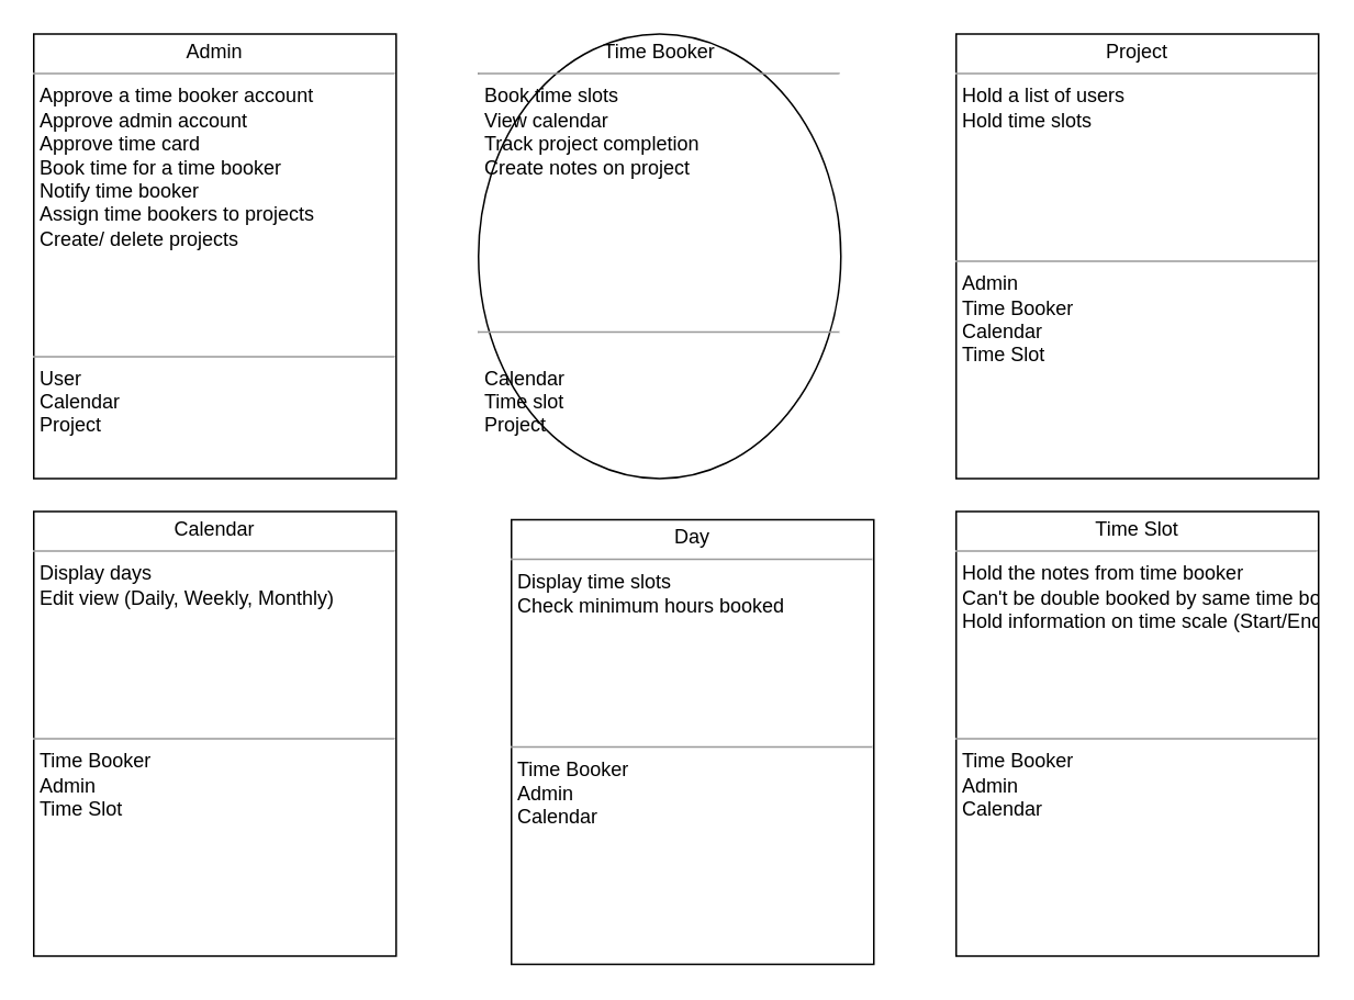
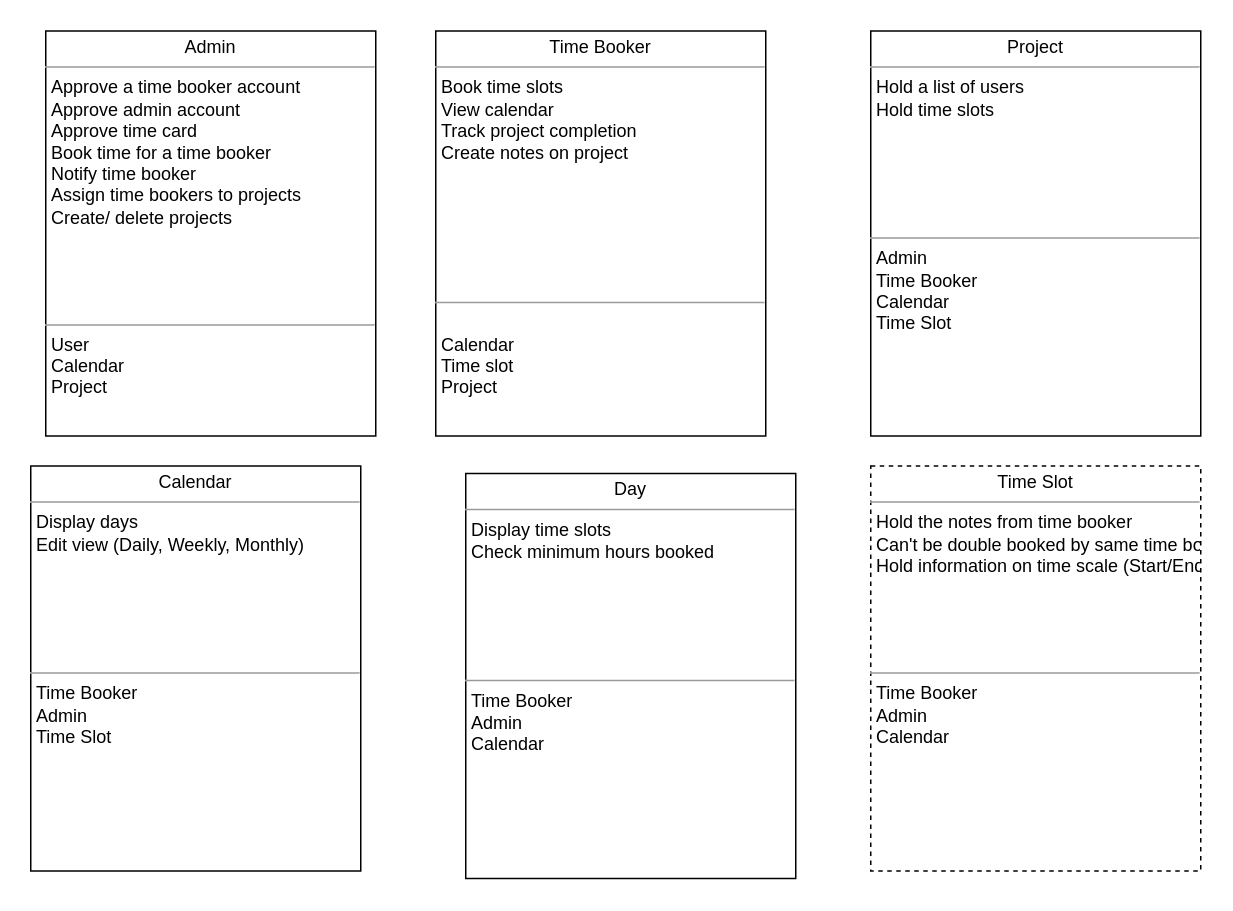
  <mxCell id="0" />
  <mxCell id="1" parent="0" />
- <mxCell id="2" value="&lt;p style=&quot;margin: 0px ; margin-top: 4px ; text-align: center&quot;&gt;Admin&lt;/p&gt;&lt;hr size=&quot;1&quot;&gt;&lt;p style=&quot;margin: 0px ; margin-left: 4px&quot;&gt;Approve a time booker account&lt;/p&gt;&lt;p style=&quot;margin: 0px ; margin-left: 4px&quot;&gt;Approve admin account&lt;/p&gt;&lt;p style=&quot;margin: 0px ; margin-left: 4px&quot;&gt;Approve time card&lt;/p&gt;&lt;p style=&quot;margin: 0px ; margin-left: 4px&quot;&gt;Book time for a time booker&lt;/p&gt;&lt;p style=&quot;margin: 0px ; margin-left: 4px&quot;&gt;Notify time booker&lt;/p&gt;&lt;p style=&quot;margin: 0px ; margin-left: 4px&quot;&gt;Assign time bookers to projects&lt;/p&gt;&lt;p style=&quot;margin: 0px ; margin-left: 4px&quot;&gt;Create/ delete projects&lt;/p&gt;&lt;p style=&quot;margin: 0px ; margin-left: 4px&quot;&gt;&lt;br&gt;&lt;/p&gt;&lt;p style=&quot;margin: 0px ; margin-left: 4px&quot;&gt;&lt;br&gt;&lt;/p&gt;&lt;p style=&quot;margin: 0px ; margin-left: 4px&quot;&gt;&lt;br&gt;&lt;/p&gt;&lt;p style=&quot;margin: 0px ; margin-left: 4px&quot;&gt;&lt;br&gt;&lt;/p&gt;&lt;hr size=&quot;1&quot;&gt;&lt;p style=&quot;margin: 0px ; margin-left: 4px&quot;&gt;User&lt;/p&gt;&lt;p style=&quot;margin: 0px ; margin-left: 4px&quot;&gt;Calendar&lt;/p&gt;&lt;p style=&quot;margin: 0px ; margin-left: 4px&quot;&gt;Project&lt;/p&gt;" style="verticalAlign=top;align=left;overflow=fill;fontSize=12;fontFamily=Helvetica;html=1;" vertex="1" parent="1"><mxGeometry x="20" y="20" width="220" height="270" as="geometry" /></mxCell>
- <mxCell id="3" value="&lt;p style=&quot;margin: 0px ; margin-top: 4px ; text-align: center&quot;&gt;Time Booker&lt;/p&gt;&lt;hr size=&quot;1&quot;&gt;&lt;p style=&quot;margin: 0px ; margin-left: 4px&quot;&gt;&lt;span&gt;Book time slots&lt;/span&gt;&lt;br&gt;&lt;/p&gt;&lt;p style=&quot;margin: 0px ; margin-left: 4px&quot;&gt;View calendar&lt;/p&gt;&lt;p style=&quot;margin: 0px ; margin-left: 4px&quot;&gt;Track project completion&lt;/p&gt;&lt;p style=&quot;margin: 0px ; margin-left: 4px&quot;&gt;Create notes on project&lt;/p&gt;&lt;p style=&quot;margin: 0px ; margin-left: 4px&quot;&gt;&lt;br&gt;&lt;/p&gt;&lt;p style=&quot;margin: 0px ; margin-left: 4px&quot;&gt;&lt;br&gt;&lt;/p&gt;&lt;p style=&quot;margin: 0px ; margin-left: 4px&quot;&gt;&lt;br&gt;&lt;/p&gt;&lt;p style=&quot;margin: 0px ; margin-left: 4px&quot;&gt;&lt;br&gt;&lt;/p&gt;&lt;p style=&quot;margin: 0px ; margin-left: 4px&quot;&gt;&lt;br&gt;&lt;/p&gt;&lt;p style=&quot;margin: 0px ; margin-left: 4px&quot;&gt;&lt;br&gt;&lt;/p&gt;&lt;hr size=&quot;1&quot;&gt;&lt;p style=&quot;margin: 0px ; margin-left: 4px&quot;&gt;&lt;br&gt;&lt;/p&gt;&lt;p style=&quot;margin: 0px ; margin-left: 4px&quot;&gt;Calendar&lt;/p&gt;&lt;p style=&quot;margin: 0px ; margin-left: 4px&quot;&gt;Time slot&lt;/p&gt;&lt;p style=&quot;margin: 0px ; margin-left: 4px&quot;&gt;Project&lt;/p&gt;" style="ellipse;verticalAlign=top;align=left;overflow=fill;fontSize=12;fontFamily=Helvetica;html=1;" vertex="1" parent="1"><mxGeometry x="290" y="20" width="220" height="270" as="geometry" /></mxCell>
+ <mxCell id="2" value="&lt;p style=&quot;margin: 0px ; margin-top: 4px ; text-align: center&quot;&gt;Admin&lt;/p&gt;&lt;hr size=&quot;1&quot;&gt;&lt;p style=&quot;margin: 0px ; margin-left: 4px&quot;&gt;Approve a time booker account&lt;/p&gt;&lt;p style=&quot;margin: 0px ; margin-left: 4px&quot;&gt;Approve admin account&lt;/p&gt;&lt;p style=&quot;margin: 0px ; margin-left: 4px&quot;&gt;Approve time card&lt;/p&gt;&lt;p style=&quot;margin: 0px ; margin-left: 4px&quot;&gt;Book time for a time booker&lt;/p&gt;&lt;p style=&quot;margin: 0px ; margin-left: 4px&quot;&gt;Notify time booker&lt;/p&gt;&lt;p style=&quot;margin: 0px ; margin-left: 4px&quot;&gt;Assign time bookers to projects&lt;/p&gt;&lt;p style=&quot;margin: 0px ; margin-left: 4px&quot;&gt;Create/ delete projects&lt;/p&gt;&lt;p style=&quot;margin: 0px ; margin-left: 4px&quot;&gt;&lt;br&gt;&lt;/p&gt;&lt;p style=&quot;margin: 0px ; margin-left: 4px&quot;&gt;&lt;br&gt;&lt;/p&gt;&lt;p style=&quot;margin: 0px ; margin-left: 4px&quot;&gt;&lt;br&gt;&lt;/p&gt;&lt;p style=&quot;margin: 0px ; margin-left: 4px&quot;&gt;&lt;br&gt;&lt;/p&gt;&lt;hr size=&quot;1&quot;&gt;&lt;p style=&quot;margin: 0px ; margin-left: 4px&quot;&gt;User&lt;/p&gt;&lt;p style=&quot;margin: 0px ; margin-left: 4px&quot;&gt;Calendar&lt;/p&gt;&lt;p style=&quot;margin: 0px ; margin-left: 4px&quot;&gt;Project&lt;/p&gt;" style="verticalAlign=top;align=left;overflow=fill;fontSize=12;fontFamily=Helvetica;html=1;" vertex="1" parent="1"><mxGeometry x="30" y="20" width="220" height="270" as="geometry" /></mxCell>
+ <mxCell id="3" value="&lt;p style=&quot;margin: 0px ; margin-top: 4px ; text-align: center&quot;&gt;Time Booker&lt;/p&gt;&lt;hr size=&quot;1&quot;&gt;&lt;p style=&quot;margin: 0px ; margin-left: 4px&quot;&gt;&lt;span&gt;Book time slots&lt;/span&gt;&lt;br&gt;&lt;/p&gt;&lt;p style=&quot;margin: 0px ; margin-left: 4px&quot;&gt;View calendar&lt;/p&gt;&lt;p style=&quot;margin: 0px ; margin-left: 4px&quot;&gt;Track project completion&lt;/p&gt;&lt;p style=&quot;margin: 0px ; margin-left: 4px&quot;&gt;Create notes on project&lt;/p&gt;&lt;p style=&quot;margin: 0px ; margin-left: 4px&quot;&gt;&lt;br&gt;&lt;/p&gt;&lt;p style=&quot;margin: 0px ; margin-left: 4px&quot;&gt;&lt;br&gt;&lt;/p&gt;&lt;p style=&quot;margin: 0px ; margin-left: 4px&quot;&gt;&lt;br&gt;&lt;/p&gt;&lt;p style=&quot;margin: 0px ; margin-left: 4px&quot;&gt;&lt;br&gt;&lt;/p&gt;&lt;p style=&quot;margin: 0px ; margin-left: 4px&quot;&gt;&lt;br&gt;&lt;/p&gt;&lt;p style=&quot;margin: 0px ; margin-left: 4px&quot;&gt;&lt;br&gt;&lt;/p&gt;&lt;hr size=&quot;1&quot;&gt;&lt;p style=&quot;margin: 0px ; margin-left: 4px&quot;&gt;&lt;br&gt;&lt;/p&gt;&lt;p style=&quot;margin: 0px ; margin-left: 4px&quot;&gt;Calendar&lt;/p&gt;&lt;p style=&quot;margin: 0px ; margin-left: 4px&quot;&gt;Time slot&lt;/p&gt;&lt;p style=&quot;margin: 0px ; margin-left: 4px&quot;&gt;Project&lt;/p&gt;" style="verticalAlign=top;align=left;overflow=fill;fontSize=12;fontFamily=Helvetica;html=1;" vertex="1" parent="1"><mxGeometry x="290" y="20" width="220" height="270" as="geometry" /></mxCell>
  <mxCell id="4" value="&lt;p style=&quot;margin: 0px ; margin-top: 4px ; text-align: center&quot;&gt;Calendar&lt;/p&gt;&lt;hr size=&quot;1&quot;&gt;&lt;p style=&quot;margin: 0px ; margin-left: 4px&quot;&gt;Display days&amp;nbsp;&lt;/p&gt;&lt;p style=&quot;margin: 0px ; margin-left: 4px&quot;&gt;Edit view (Daily, Weekly, Monthly)&lt;/p&gt;&lt;p style=&quot;margin: 0px ; margin-left: 4px&quot;&gt;&lt;br&gt;&lt;/p&gt;&lt;p style=&quot;margin: 0px ; margin-left: 4px&quot;&gt;&lt;br&gt;&lt;/p&gt;&lt;p style=&quot;margin: 0px ; margin-left: 4px&quot;&gt;&lt;br&gt;&lt;/p&gt;&lt;p style=&quot;margin: 0px ; margin-left: 4px&quot;&gt;&lt;br&gt;&lt;/p&gt;&lt;p style=&quot;margin: 0px ; margin-left: 4px&quot;&gt;&lt;br&gt;&lt;/p&gt;&lt;hr size=&quot;1&quot;&gt;&lt;p style=&quot;margin: 0px ; margin-left: 4px&quot;&gt;Time Booker&lt;/p&gt;&lt;p style=&quot;margin: 0px ; margin-left: 4px&quot;&gt;Admin&lt;/p&gt;&lt;p style=&quot;margin: 0px ; margin-left: 4px&quot;&gt;Time Slot&lt;/p&gt;&lt;p style=&quot;margin: 0px ; margin-left: 4px&quot;&gt;&lt;br&gt;&lt;/p&gt;" style="verticalAlign=top;align=left;overflow=fill;fontSize=12;fontFamily=Helvetica;html=1;" vertex="1" parent="1"><mxGeometry x="20" y="310" width="220" height="270" as="geometry" /></mxCell>
- <mxCell id="5" value="&lt;p style=&quot;margin: 0px ; margin-top: 4px ; text-align: center&quot;&gt;Time Slot&lt;/p&gt;&lt;hr size=&quot;1&quot;&gt;&lt;p style=&quot;margin: 0px ; margin-left: 4px&quot;&gt;Hold the notes from time booker&lt;/p&gt;&lt;p style=&quot;margin: 0px ; margin-left: 4px&quot;&gt;Can't be double booked by same time booker&lt;/p&gt;&lt;p style=&quot;margin: 0px ; margin-left: 4px&quot;&gt;Hold information on time scale (Start/End time)&lt;/p&gt;&lt;p style=&quot;margin: 0px ; margin-left: 4px&quot;&gt;&lt;br&gt;&lt;/p&gt;&lt;p style=&quot;margin: 0px ; margin-left: 4px&quot;&gt;&lt;br&gt;&lt;/p&gt;&lt;p style=&quot;margin: 0px ; margin-left: 4px&quot;&gt;&lt;br&gt;&lt;/p&gt;&lt;p style=&quot;margin: 0px ; margin-left: 4px&quot;&gt;&lt;br&gt;&lt;/p&gt;&lt;hr size=&quot;1&quot;&gt;&lt;p style=&quot;margin: 0px ; margin-left: 4px&quot;&gt;Time Booker&lt;/p&gt;&lt;p style=&quot;margin: 0px ; margin-left: 4px&quot;&gt;Admin&lt;/p&gt;&lt;p style=&quot;margin: 0px ; margin-left: 4px&quot;&gt;Calendar&lt;/p&gt;&lt;p style=&quot;margin: 0px ; margin-left: 4px&quot;&gt;&lt;br&gt;&lt;/p&gt;" style="verticalAlign=top;align=left;overflow=fill;fontSize=12;fontFamily=Helvetica;html=1;" vertex="1" parent="1"><mxGeometry x="580" y="310" width="220" height="270" as="geometry" /></mxCell>
+ <mxCell id="5" value="&lt;p style=&quot;margin: 0px ; margin-top: 4px ; text-align: center&quot;&gt;Time Slot&lt;/p&gt;&lt;hr size=&quot;1&quot;&gt;&lt;p style=&quot;margin: 0px ; margin-left: 4px&quot;&gt;Hold the notes from time booker&lt;/p&gt;&lt;p style=&quot;margin: 0px ; margin-left: 4px&quot;&gt;Can't be double booked by same time booker&lt;/p&gt;&lt;p style=&quot;margin: 0px ; margin-left: 4px&quot;&gt;Hold information on time scale (Start/End time)&lt;/p&gt;&lt;p style=&quot;margin: 0px ; margin-left: 4px&quot;&gt;&lt;br&gt;&lt;/p&gt;&lt;p style=&quot;margin: 0px ; margin-left: 4px&quot;&gt;&lt;br&gt;&lt;/p&gt;&lt;p style=&quot;margin: 0px ; margin-left: 4px&quot;&gt;&lt;br&gt;&lt;/p&gt;&lt;p style=&quot;margin: 0px ; margin-left: 4px&quot;&gt;&lt;br&gt;&lt;/p&gt;&lt;hr size=&quot;1&quot;&gt;&lt;p style=&quot;margin: 0px ; margin-left: 4px&quot;&gt;Time Booker&lt;/p&gt;&lt;p style=&quot;margin: 0px ; margin-left: 4px&quot;&gt;Admin&lt;/p&gt;&lt;p style=&quot;margin: 0px ; margin-left: 4px&quot;&gt;Calendar&lt;/p&gt;&lt;p style=&quot;margin: 0px ; margin-left: 4px&quot;&gt;&lt;br&gt;&lt;/p&gt;" style="verticalAlign=top;align=left;overflow=fill;fontSize=12;fontFamily=Helvetica;html=1;dashed=1;" vertex="1" parent="1"><mxGeometry x="580" y="310" width="220" height="270" as="geometry" /></mxCell>
  <mxCell id="6" value="&lt;p style=&quot;margin: 0px ; margin-top: 4px ; text-align: center&quot;&gt;Project&lt;/p&gt;&lt;hr size=&quot;1&quot;&gt;&lt;p style=&quot;margin: 0px ; margin-left: 4px&quot;&gt;Hold a list of users&lt;/p&gt;&lt;p style=&quot;margin: 0px ; margin-left: 4px&quot;&gt;Hold time slots&lt;/p&gt;&lt;p style=&quot;margin: 0px ; margin-left: 4px&quot;&gt;&lt;br&gt;&lt;/p&gt;&lt;p style=&quot;margin: 0px ; margin-left: 4px&quot;&gt;&lt;br&gt;&lt;/p&gt;&lt;p style=&quot;margin: 0px ; margin-left: 4px&quot;&gt;&lt;br&gt;&lt;/p&gt;&lt;p style=&quot;margin: 0px ; margin-left: 4px&quot;&gt;&lt;br&gt;&lt;/p&gt;&lt;p style=&quot;margin: 0px ; margin-left: 4px&quot;&gt;&lt;br&gt;&lt;/p&gt;&lt;hr size=&quot;1&quot;&gt;&lt;p style=&quot;margin: 0px ; margin-left: 4px&quot;&gt;Admin&lt;/p&gt;&lt;p style=&quot;margin: 0px ; margin-left: 4px&quot;&gt;Time Booker&lt;/p&gt;&lt;p style=&quot;margin: 0px ; margin-left: 4px&quot;&gt;Calendar&lt;/p&gt;&lt;p style=&quot;margin: 0px ; margin-left: 4px&quot;&gt;Time Slot&lt;/p&gt;&lt;p style=&quot;margin: 0px ; margin-left: 4px&quot;&gt;&lt;br&gt;&lt;/p&gt;" style="verticalAlign=top;align=left;overflow=fill;fontSize=12;fontFamily=Helvetica;html=1;" vertex="1" parent="1"><mxGeometry x="580" y="20" width="220" height="270" as="geometry" /></mxCell>
  <mxCell id="7" value="&lt;p style=&quot;margin: 0px ; margin-top: 4px ; text-align: center&quot;&gt;Day&lt;/p&gt;&lt;hr size=&quot;1&quot;&gt;&lt;p style=&quot;margin: 0px ; margin-left: 4px&quot;&gt;Display time slots&lt;br&gt;&lt;/p&gt;&lt;p style=&quot;margin: 0px ; margin-left: 4px&quot;&gt;Check minimum hours booked&lt;/p&gt;&lt;p style=&quot;margin: 0px ; margin-left: 4px&quot;&gt;&lt;br&gt;&lt;/p&gt;&lt;p style=&quot;margin: 0px ; margin-left: 4px&quot;&gt;&lt;br&gt;&lt;/p&gt;&lt;p style=&quot;margin: 0px ; margin-left: 4px&quot;&gt;&lt;br&gt;&lt;/p&gt;&lt;p style=&quot;margin: 0px ; margin-left: 4px&quot;&gt;&lt;br&gt;&lt;/p&gt;&lt;p style=&quot;margin: 0px ; margin-left: 4px&quot;&gt;&lt;br&gt;&lt;/p&gt;&lt;hr size=&quot;1&quot;&gt;&lt;p style=&quot;margin: 0px ; margin-left: 4px&quot;&gt;Time Booker&lt;/p&gt;&lt;p style=&quot;margin: 0px ; margin-left: 4px&quot;&gt;Admin&lt;/p&gt;&lt;p style=&quot;margin: 0px ; margin-left: 4px&quot;&gt;Calendar&lt;/p&gt;&lt;p style=&quot;margin: 0px ; margin-left: 4px&quot;&gt;&lt;br&gt;&lt;/p&gt;" style="verticalAlign=top;align=left;overflow=fill;fontSize=12;fontFamily=Helvetica;html=1;" vertex="1" parent="1"><mxGeometry x="310" y="315" width="220" height="270" as="geometry" /></mxCell>
